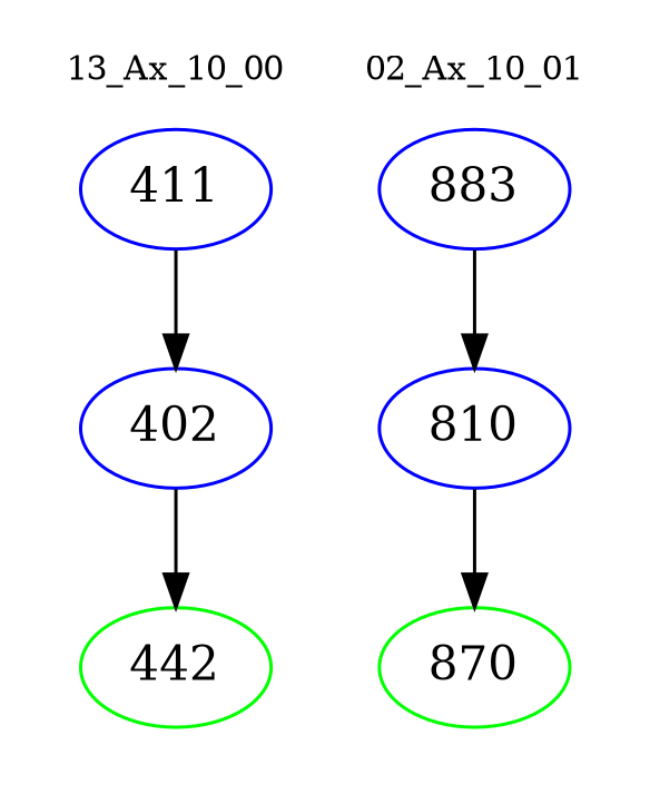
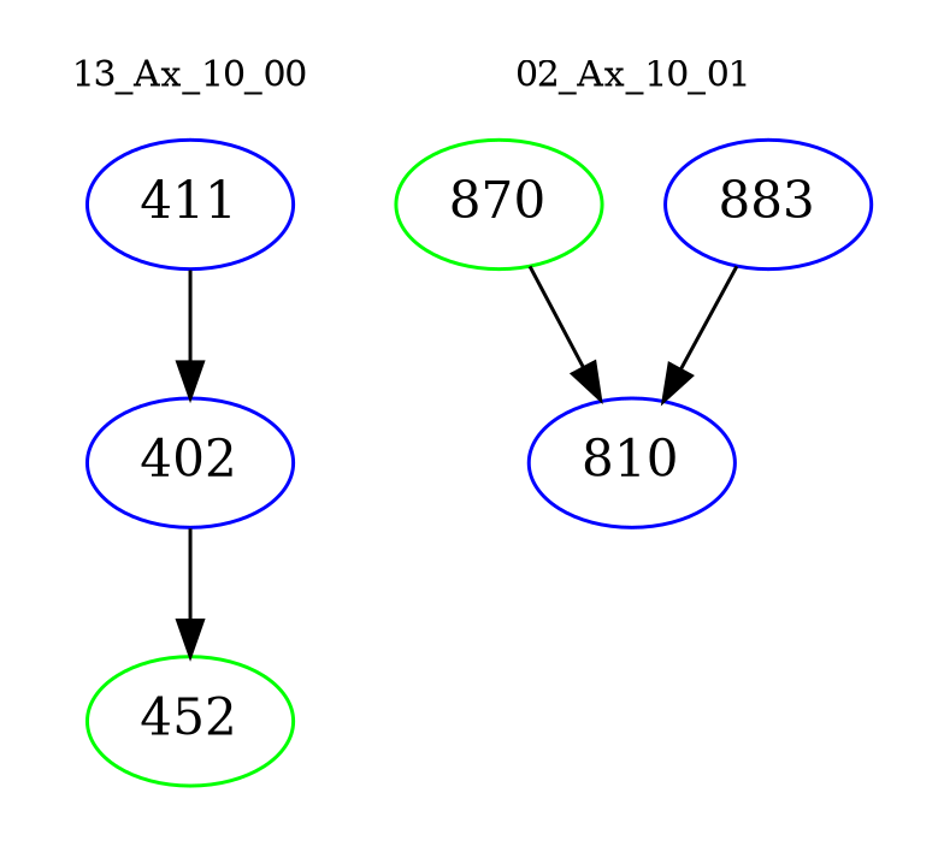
  digraph {
    node [color=blue]
    edge [color=black]
    n1 [label=411]
    n2 [label=402]
-   n3 [color=green label=442]
+   n3 [color=green label=452]
    n4 [label=883]
    n5 [label=810]
    n6 [color=green label=870]
    subgraph cluster_1 {
      color=white
      fontsize=10
      label="13_Ax_10_00"
      n1
      n2
      n3
    }
    subgraph cluster_2 {
      color=white
      fontsize=10
      label="02_Ax_10_01"
      n4
      n5
      n6
    }
    n1 -> n2
    n2 -> n3
    n4 -> n5
-   n5 -> n6
+   n6 -> n5
  }
